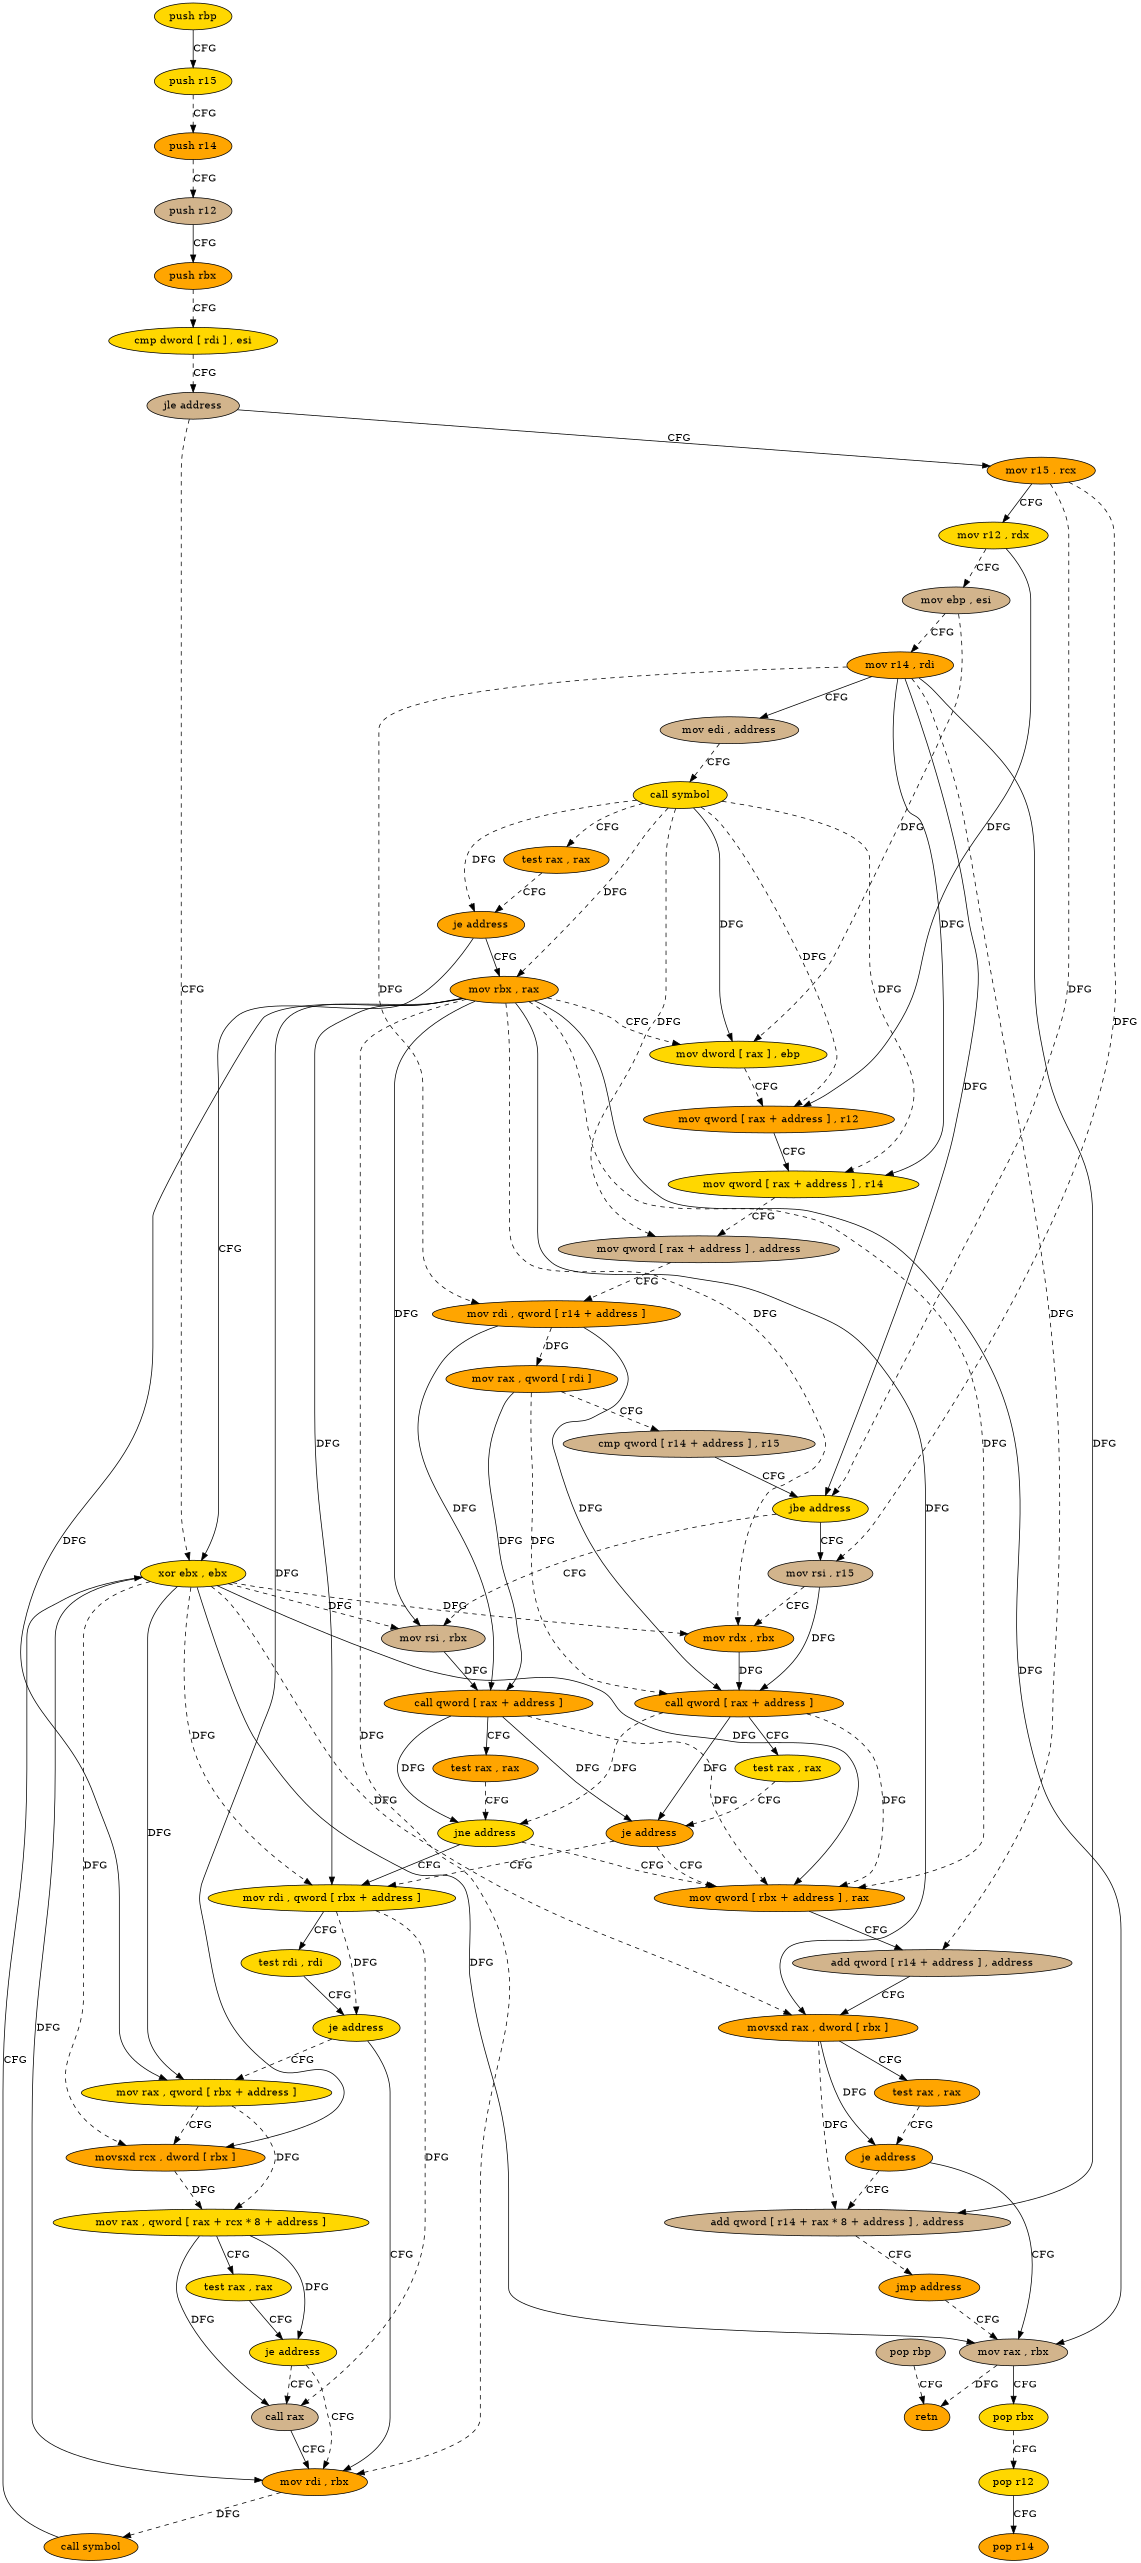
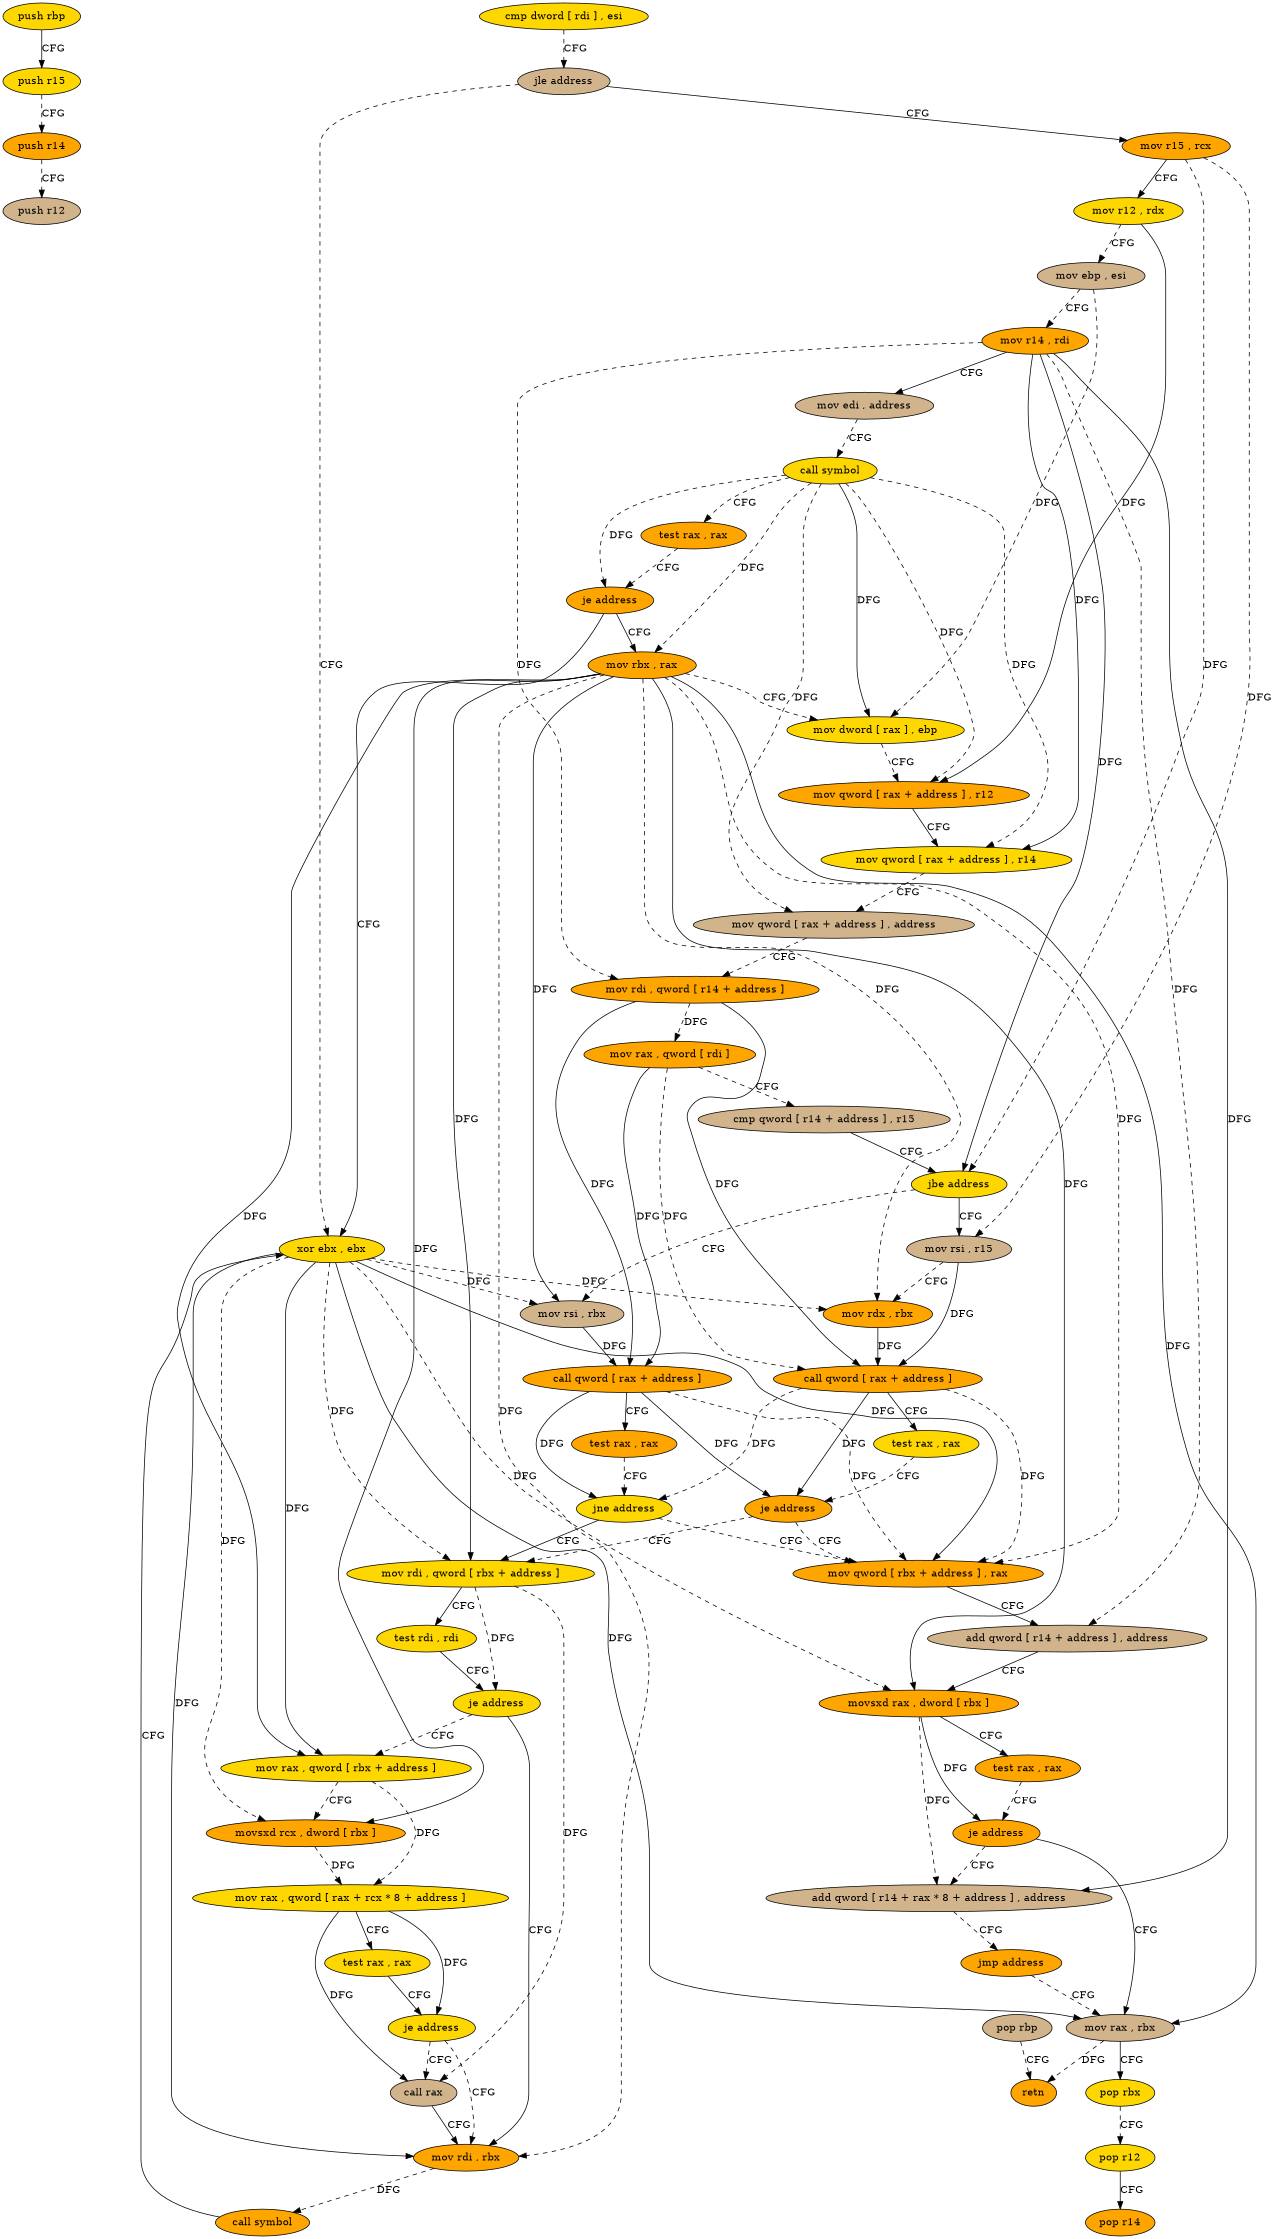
  digraph {
    node [fillcolor=orange style=filled]
    edge [style=dashed]
    n1 [fillcolor=gold label="push rbp"]
    n2 [fillcolor=gold label="push r15"]
    n3 [label="push r14"]
    n4 [fillcolor=tan label="push r12"]
-   n5 [label="push rbx"]
    n6 [fillcolor=gold label="cmp dword [ rdi ] , esi"]
    n7 [fillcolor=tan label="jle address"]
    n8 [fillcolor=gold label="xor ebx , ebx"]
    n9 [label="mov r15 , rcx"]
    n10 [fillcolor=tan label="mov rax , rbx"]
    n11 [fillcolor=tan label="mov rsi , rbx"]
    n12 [label="mov qword [ rbx + address ] , rax"]
    n13 [fillcolor=gold label="mov rdi , qword [ rbx + address ]"]
    n14 [label="mov rdx , rbx"]
    n15 [label="movsxd rax , dword [ rbx ]"]
    n16 [label="mov rdi , rbx"]
    n17 [fillcolor=gold label="mov rax , qword [ rbx + address ]"]
    n18 [label="movsxd rcx , dword [ rbx ]"]
    n19 [fillcolor=gold label="mov r12 , rdx"]
    n20 [fillcolor=gold label="jbe address"]
    n21 [fillcolor=tan label="mov rsi , r15"]
    n22 [fillcolor=gold label="pop rbx"]
    n23 [label=retn]
    n24 [label="call qword [ rax + address ]"]
    n25 [fillcolor=tan label="add qword [ r14 + address ] , address"]
    n26 [fillcolor=gold label="test rdi , rdi"]
    n27 [fillcolor=gold label="je address"]
    n28 [fillcolor=tan label="call rax"]
    n29 [label="call qword [ rax + address ]"]
    n30 [fillcolor=tan label="add qword [ r14 + rax * 8 + address ] , address"]
    n31 [label="test rax , rax"]
    n32 [label="je address"]
    n33 [label="call symbol"]
    n34 [fillcolor=gold label="mov rax , qword [ rax + rcx * 8 + address ]"]
    n35 [fillcolor=tan label="mov ebp , esi"]
    n36 [label="mov qword [ rax + address ] , r12"]
    n37 [fillcolor=gold label="pop r12"]
    n38 [label="mov r14 , rdi"]
    n39 [fillcolor=gold label="mov dword [ rax ] , ebp"]
    n40 [fillcolor=gold label="mov qword [ rax + address ] , r14"]
    n41 [fillcolor=tan label="mov edi , address"]
    n42 [label="mov rdi , qword [ r14 + address ]"]
    n43 [fillcolor=gold label="call symbol"]
    n44 [fillcolor=tan label="mov qword [ rax + address ] , address"]
    n45 [label="mov rax , qword [ rdi ]"]
    n46 [label="jmp address"]
    n47 [label="test rax , rax"]
    n48 [label="je address"]
    n49 [label="mov rbx , rax"]
    n50 [fillcolor=tan label="cmp qword [ r14 + address ] , r15"]
    n51 [label="test rax , rax"]
    n52 [fillcolor=gold label="jne address"]
    n53 [label="je address"]
    n54 [fillcolor=gold label="test rax , rax"]
    n55 [fillcolor=gold label="test rax , rax"]
    n56 [fillcolor=gold label="je address"]
    n57 [label="pop r14"]
    n58 [fillcolor=tan label="pop rbp"]
    n1 -> n2 [label=CFG style=solid]
    n2 -> n3 [label=CFG]
    n3 -> n4 [label=CFG]
-   n4 -> n5 [label=CFG style=solid]
-   n5 -> n6 [label=CFG]
    n6 -> n7 [label=CFG]
    n7 -> n8 [label=CFG]
    n7 -> n9 [label=CFG style=solid]
    n8 -> n10 [label=DFG style=solid]
    n8 -> n11 [label=DFG]
    n8 -> n12 [label=DFG style=solid]
    n8 -> n13 [label=DFG]
    n8 -> n14 [label=DFG]
    n8 -> n15 [label=DFG]
    n8 -> n16 [label=DFG style=solid]
    n8 -> n17 [label=DFG style=solid]
    n8 -> n18 [label=DFG]
    n9 -> n19 [label=CFG style=solid]
    n9 -> n20 [label=DFG]
    n9 -> n21 [label=DFG]
    n10 -> n22 [label=CFG style=solid]
    n10 -> n23 [label=DFG]
    n11 -> n24 [label=DFG style=solid]
    n12 -> n25 [label=CFG style=solid]
    n13 -> n26 [label=CFG style=solid]
    n13 -> n27 [label=DFG]
    n13 -> n28 [label=DFG]
    n14 -> n29 [label=DFG style=solid]
    n15 -> n30 [label=DFG]
    n15 -> n31 [label=CFG style=solid]
    n15 -> n32 [label=DFG style=solid]
    n16 -> n33 [label=DFG]
    n17 -> n18 [label=CFG]
    n17 -> n34 [label=DFG]
    n18 -> n34 [label=DFG]
    n19 -> n35 [label=CFG]
    n19 -> n36 [label=DFG style=solid]
    n20 -> n11 [label=CFG]
    n20 -> n21 [label=CFG style=solid]
    n21 -> n14 [label=CFG]
    n21 -> n29 [label=DFG style=solid]
    n22 -> n37 [label=CFG]
    n24 -> n12 [label=DFG]
    n24 -> n51 [label=CFG style=solid]
    n24 -> n52 [label=DFG style=solid]
    n24 -> n53 [label=DFG style=solid]
    n25 -> n15 [label=CFG style=solid]
    n26 -> n27 [label=CFG style=solid]
    n27 -> n16 [label=CFG style=solid]
    n27 -> n17 [label=CFG]
    n28 -> n16 [label=CFG style=solid]
    n29 -> n12 [label=DFG]
    n29 -> n52 [label=DFG]
    n29 -> n53 [label=DFG style=solid]
    n29 -> n54 [label=CFG style=solid]
    n30 -> n46 [label=CFG]
    n31 -> n32 [label=CFG]
    n32 -> n10 [label=CFG style=solid]
    n32 -> n30 [label=CFG]
    n33 -> n8 [label=CFG style=solid]
    n34 -> n28 [label=DFG style=solid]
    n34 -> n55 [label=CFG style=solid]
    n34 -> n56 [label=DFG style=solid]
    n35 -> n38 [label=CFG]
    n35 -> n39 [label=DFG]
    n36 -> n40 [label=CFG style=solid]
    n37 -> n57 [label=CFG style=solid]
    n38 -> n20 [label=DFG style=solid]
    n38 -> n25 [label=DFG]
    n38 -> n30 [label=DFG style=solid]
    n38 -> n40 [label=DFG style=solid]
    n38 -> n41 [label=CFG style=solid]
    n38 -> n42 [label=DFG]
    n39 -> n36 [label=CFG]
    n40 -> n44 [label=CFG]
    n41 -> n43 [label=CFG]
    n42 -> n24 [label=DFG style=solid]
    n42 -> n29 [label=DFG style=solid]
    n42 -> n45 [label=DFG]
    n43 -> n36 [label=DFG]
    n43 -> n39 [label=DFG style=solid]
    n43 -> n40 [label=DFG]
    n43 -> n44 [label=DFG]
    n43 -> n47 [label=CFG]
    n43 -> n48 [label=DFG]
    n43 -> n49 [label=DFG]
    n44 -> n42 [label=CFG]
    n45 -> n24 [label=DFG style=solid]
    n45 -> n29 [label=DFG]
    n45 -> n50 [label=CFG]
    n46 -> n10 [label=CFG]
    n47 -> n48 [label=CFG]
    n48 -> n8 [label=CFG style=solid]
    n48 -> n49 [label=CFG style=solid]
    n49 -> n10 [label=DFG style=solid]
    n49 -> n11 [label=DFG style=solid]
    n49 -> n12 [label=DFG]
    n49 -> n13 [label=DFG style=solid]
    n49 -> n14 [label=DFG]
    n49 -> n15 [label=DFG style=solid]
    n49 -> n16 [label=DFG]
    n49 -> n17 [label=DFG style=solid]
    n49 -> n18 [label=DFG style=solid]
    n49 -> n39 [label=CFG]
    n50 -> n20 [label=CFG style=solid]
    n51 -> n52 [label=CFG]
    n52 -> n12 [label=CFG]
    n52 -> n13 [label=CFG style=solid]
    n53 -> n12 [label=CFG]
    n53 -> n13 [label=CFG]
    n54 -> n53 [label=CFG]
    n55 -> n56 [label=CFG style=solid]
    n56 -> n16 [label=CFG]
    n56 -> n28 [label=CFG]
    n58 -> n23 [label=CFG]
  }
